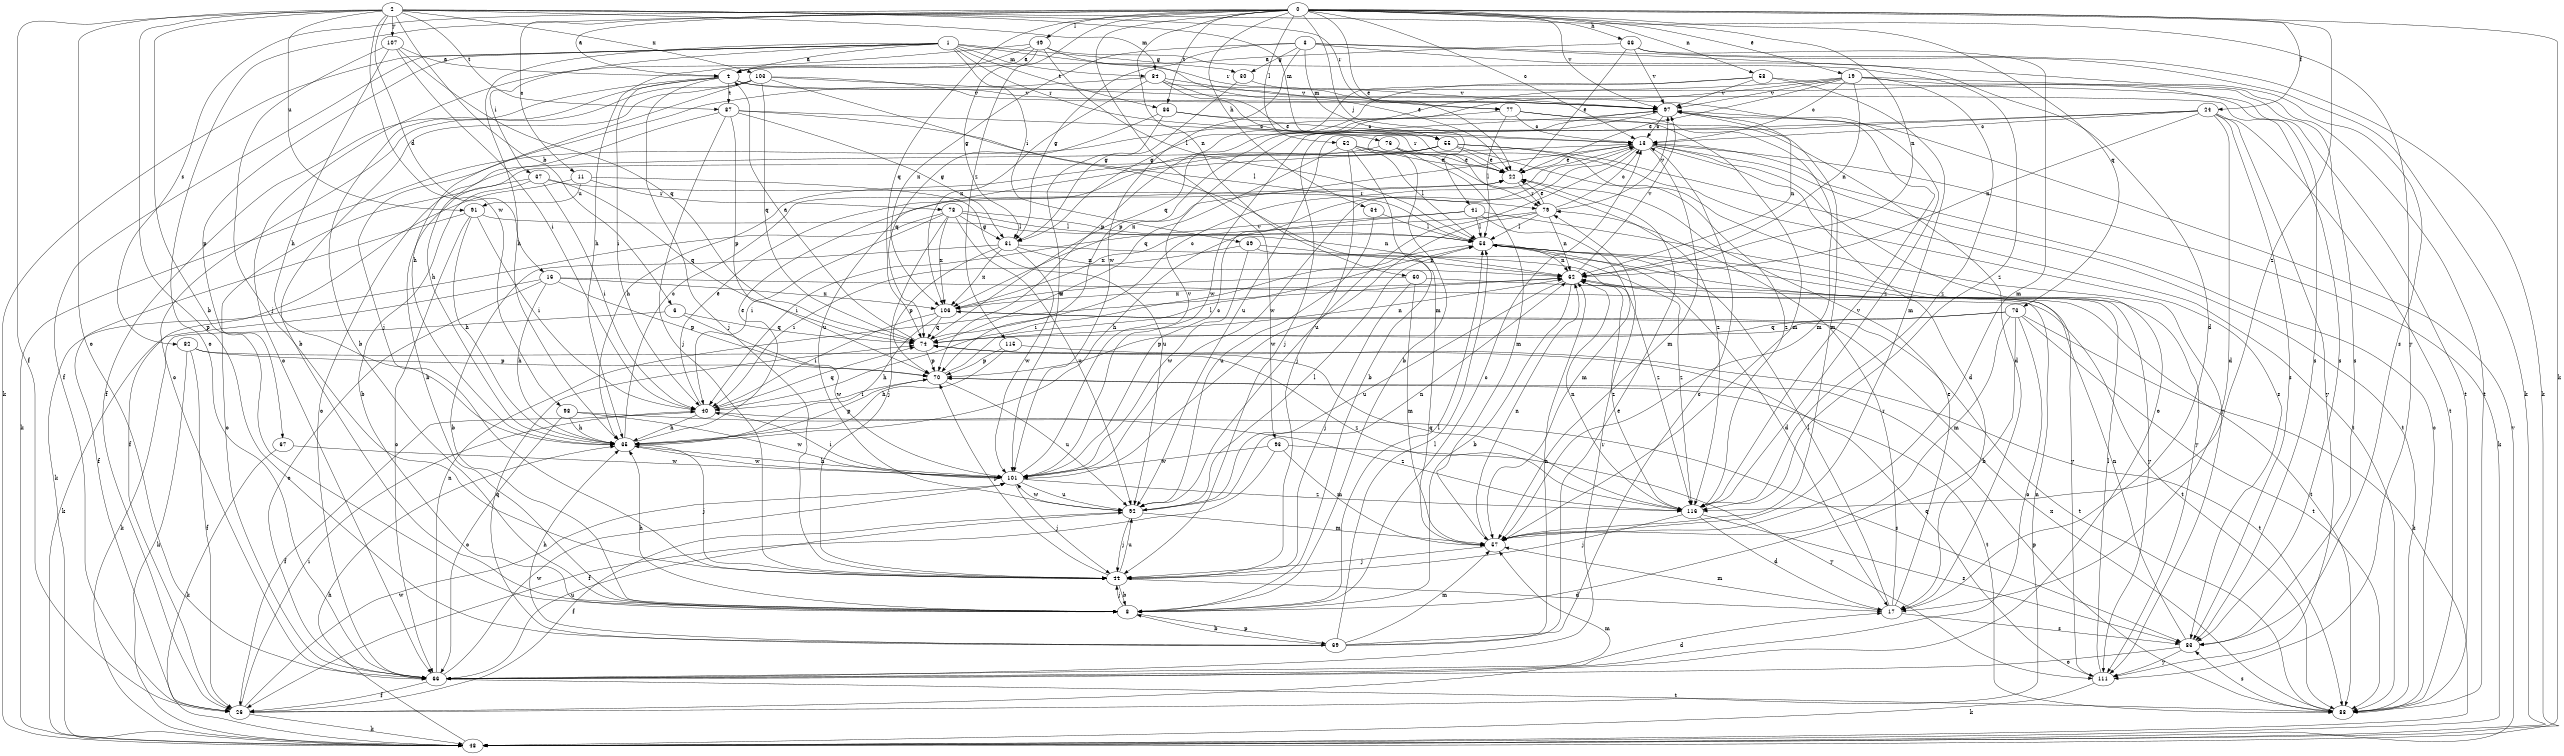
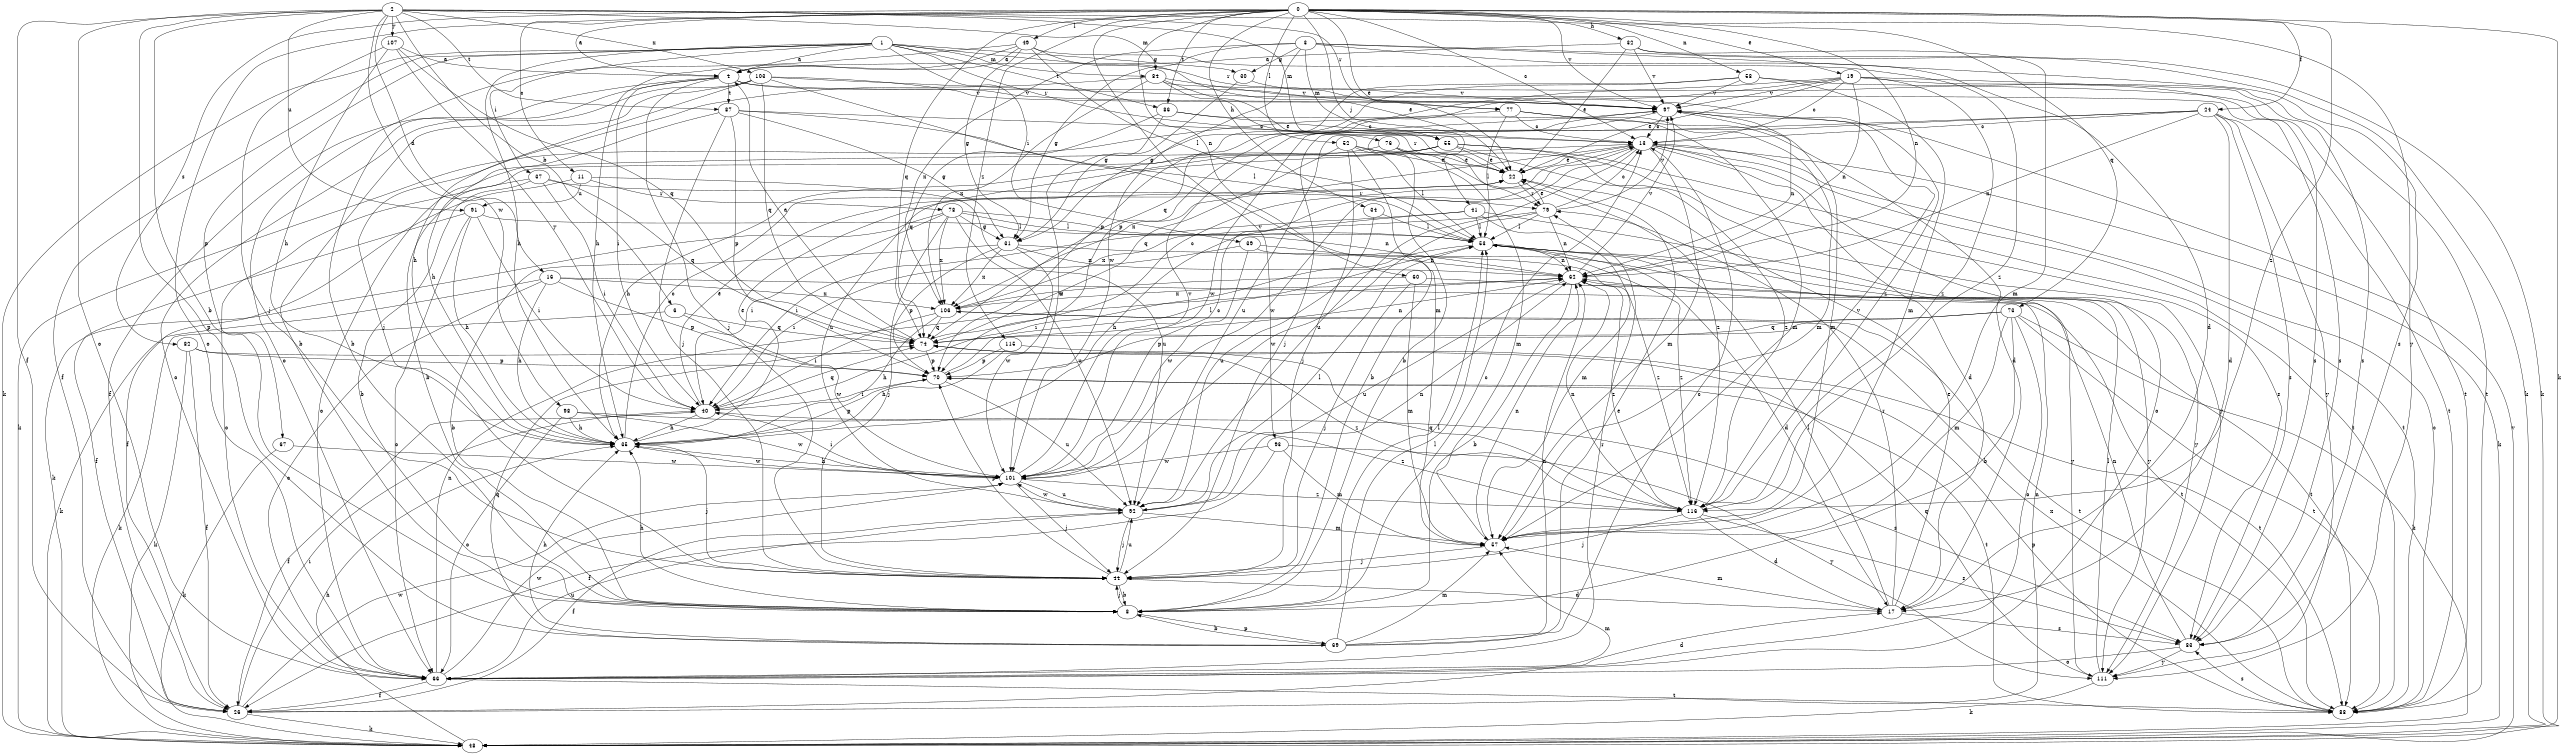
  strict digraph {
    0
    4
    11
    13
    19
    22
    24
-   32 [label=36]
+   32
    34
    41
    48
    49
    52
    58
    60
    62
    66
    73
    74
    82
    86
    93
    97
    115
    116
    26
    8
    87
    83
    40
    44
    91
    78
    92
    17
    101
    106
    57
    88
    70
    79
    111
    53
    35
    31
    1
    30
    37
    39
    n50 [label=84]
    67
    76
    77
    2
    6
    16
    55
    69
    98
    103
    107
    3
    0 -> 4 [label=a]
    0 -> 11 [label=c]
    0 -> 13 [label=c]
    0 -> 19 [label=e]
    0 -> 22 [label=e]
    0 -> 24 [label=f]
    0 -> 32 [label=h]
    0 -> 34 [label=h]
    0 -> 41 [label=j]
    0 -> 48 [label=k]
    0 -> 49 [label=l]
    0 -> 52 [label=l]
    0 -> 58 [label=n]
    0 -> 60 [label=n]
    0 -> 62 [label=n]
    0 -> 66 [label=o]
    0 -> 73 [label=q]
    0 -> 74 [label=q]
    0 -> 82 [label=s]
    0 -> 86 [label=t]
    0 -> 93 [label=v]
    0 -> 97 [label=v]
    0 -> 115 [label=z]
    0 -> 116 [label=z]
    4 -> 97 [label=v]
    4 -> 26 [label=f]
    4 -> 8 [label=b]
    4 -> 87 [label=t]
    4 -> 83 [label=s]
    4 -> 40 [label=i]
    4 -> 44 [label=j]
    11 -> 26 [label=f]
    11 -> 91 [label=u]
    11 -> 78 [label=r]
    11 -> 92 [label=u]
    13 -> 22 [label=e]
    13 -> 48 [label=k]
    13 -> 66 [label=o]
    13 -> 92 [label=u]
    13 -> 17 [label=d]
    13 -> 101 [label=w]
    13 -> 106 [label=x]
    13 -> 57 [label=m]
    13 -> 88 [label=t]
    19 -> 13 [label=c]
    19 -> 22 [label=e]
    19 -> 62 [label=n]
    19 -> 74 [label=q]
    19 -> 97 [label=v]
    19 -> 116 [label=z]
    19 -> 83 [label=s]
    19 -> 88 [label=t]
    19 -> 70 [label=p]
    22 -> 79 [label=r]
    24 -> 13 [label=c]
    24 -> 62 [label=n]
    24 -> 8 [label=b]
    24 -> 83 [label=s]
    24 -> 92 [label=u]
    24 -> 17 [label=d]
    24 -> 88 [label=t]
    24 -> 111 [label=y]
    32 -> 4 [label=a]
    32 -> 22 [label=e]
    32 -> 48 [label=k]
    32 -> 97 [label=v]
    32 -> 57 [label=m]
    34 -> 92 [label=u]
    34 -> 53 [label=l]
    41 -> 40 [label=i]
    41 -> 57 [label=m]
    41 -> 111 [label=y]
    41 -> 53 [label=l]
    41 -> 35 [label=h]
    48 -> 97 [label=v]
    48 -> 35 [label=h]
    49 -> 4 [label=a]
    49 -> 22 [label=e]
    49 -> 66 [label=o]
    49 -> 116 [label=z]
    49 -> 53 [label=l]
    49 -> 35 [label=h]
    49 -> 31 [label=g]
    52 -> 22 [label=e]
    52 -> 74 [label=q]
    52 -> 8 [label=b]
    52 -> 83 [label=s]
    52 -> 44 [label=j]
    52 -> 53 [label=l]
    58 -> 97 [label=v]
    58 -> 57 [label=m]
    58 -> 88 [label=t]
    58 -> 70 [label=p]
    58 -> 31 [label=g]
    60 -> 44 [label=j]
    60 -> 106 [label=x]
    60 -> 57 [label=m]
    60 -> 88 [label=t]
    62 -> 97 [label=v]
    62 -> 116 [label=z]
    62 -> 8 [label=b]
    62 -> 92 [label=u]
    62 -> 106 [label=x]
    66 -> 62 [label=n]
    66 -> 26 [label=f]
    66 -> 92 [label=u]
    66 -> 17 [label=d]
    66 -> 101 [label=w]
    66 -> 88 [label=t]
    66 -> 79 [label=r]
    73 -> 48 [label=k]
    73 -> 66 [label=o]
    73 -> 74 [label=q]
    73 -> 8 [label=b]
    73 -> 57 [label=m]
    73 -> 88 [label=t]
    73 -> 70 [label=p]
    74 -> 4 [label=a]
    74 -> 13 [label=c]
    74 -> 62 [label=n]
    74 -> 70 [label=p]
    82 -> 48 [label=k]
    82 -> 116 [label=z]
    82 -> 26 [label=f]
    82 -> 70 [label=p]
    86 -> 13 [label=c]
    86 -> 74 [label=q]
    86 -> 101 [label=w]
    86 -> 57 [label=m]
    93 -> 26 [label=f]
    93 -> 101 [label=w]
    93 -> 57 [label=m]
    93 -> 111 [label=y]
    97 -> 13 [label=c]
    97 -> 62 [label=n]
    97 -> 44 [label=j]
    97 -> 101 [label=w]
    97 -> 57 [label=m]
    115 -> 88 [label=t]
    115 -> 70 [label=p]
    115 -> 35 [label=h]
    116 -> 62 [label=n]
    116 -> 74 [label=q]
    116 -> 97 [label=v]
    116 -> 83 [label=s]
    116 -> 44 [label=j]
    116 -> 17 [label=d]
    26 -> 48 [label=k]
    26 -> 62 [label=n]
    26 -> 40 [label=i]
    26 -> 101 [label=w]
    26 -> 57 [label=m]
    8 -> 13 [label=c]
    8 -> 44 [label=j]
    8 -> 53 [label=l]
    8 -> 35 [label=h]
    8 -> 69 [label=p]
    87 -> 13 [label=c]
    87 -> 44 [label=j]
    87 -> 70 [label=p]
    87 -> 53 [label=l]
    87 -> 35 [label=h]
    87 -> 31 [label=g]
    83 -> 62 [label=n]
    83 -> 66 [label=o]
    83 -> 111 [label=y]
    40 -> 22 [label=e]
    40 -> 74 [label=q]
    40 -> 26 [label=f]
    40 -> 83 [label=s]
    40 -> 35 [label=h]
    44 -> 8 [label=b]
    44 -> 92 [label=u]
    44 -> 17 [label=d]
    44 -> 70 [label=p]
    91 -> 66 [label=o]
    91 -> 26 [label=f]
    91 -> 40 [label=i]
    91 -> 53 [label=l]
    91 -> 35 [label=h]
    78 -> 48 [label=k]
    78 -> 62 [label=n]
    78 -> 40 [label=i]
    78 -> 44 [label=j]
    78 -> 92 [label=u]
    78 -> 106 [label=x]
    78 -> 53 [label=l]
    78 -> 31 [label=g]
    92 -> 62 [label=n]
    92 -> 26 [label=f]
    92 -> 44 [label=j]
    92 -> 101 [label=w]
    92 -> 57 [label=m]
    92 -> 53 [label=l]
    17 -> 22 [label=e]
    17 -> 83 [label=s]
    17 -> 57 [label=m]
    17 -> 79 [label=r]
    17 -> 53 [label=l]
    101 -> 13 [label=c]
    101 -> 97 [label=v]
    101 -> 116 [label=z]
    101 -> 40 [label=i]
    101 -> 44 [label=j]
    101 -> 92 [label=u]
    101 -> 35 [label=h]
    106 -> 74 [label=q]
    106 -> 40 [label=i]
    106 -> 88 [label=t]
    106 -> 35 [label=h]
    57 -> 62 [label=n]
    57 -> 44 [label=j]
    88 -> 13 [label=c]
    88 -> 83 [label=s]
    88 -> 106 [label=x]
    88 -> 70 [label=p]
    70 -> 40 [label=i]
    70 -> 92 [label=u]
    70 -> 88 [label=t]
    70 -> 53 [label=l]
    79 -> 13 [label=c]
    79 -> 22 [label=e]
    79 -> 62 [label=n]
    79 -> 97 [label=v]
    79 -> 101 [label=w]
    79 -> 106 [label=x]
    79 -> 53 [label=l]
    111 -> 48 [label=k]
    111 -> 74 [label=q]
    111 -> 53 [label=l]
    53 -> 62 [label=n]
    53 -> 116 [label=z]
    53 -> 40 [label=i]
    53 -> 17 [label=d]
    53 -> 111 [label=y]
    35 -> 13 [label=c]
    35 -> 22 [label=e]
    35 -> 44 [label=j]
    35 -> 101 [label=w]
    35 -> 70 [label=p]
    31 -> 62 [label=n]
    31 -> 116 [label=z]
    31 -> 8 [label=b]
    31 -> 101 [label=w]
    31 -> 106 [label=x]
    31 -> 70 [label=p]
    1 -> 4 [label=a]
    1 -> 48 [label=k]
    1 -> 86 [label=t]
    1 -> 26 [label=f]
    1 -> 35 [label=h]
    1 -> 30 [label=g]
    1 -> 37 [label=i]
    1 -> 39 [label=i]
    1 -> n50 [label=m]
    1 -> 67 [label=p]
    1 -> 76 [label=r]
    1 -> 77 [label=r]
    30 -> 97 [label=v]
    30 -> 31 [label=g]
    37 -> 66 [label=o]
    37 -> 74 [label=q]
    37 -> 8 [label=b]
    37 -> 40 [label=i]
    37 -> 79 [label=r]
    39 -> 62 [label=n]
    39 -> 40 [label=i]
    39 -> 101 [label=w]
    39 -> 111 [label=y]
    n50 -> 22 [label=e]
    n50 -> 97 [label=v]
    n50 -> 83 [label=s]
    n50 -> 44 [label=j]
    n50 -> 106 [label=x]
    n50 -> 79 [label=r]
    67 -> 48 [label=k]
    67 -> 101 [label=w]
    76 -> 22 [label=e]
    76 -> 116 [label=z]
    76 -> 57 [label=m]
    76 -> 35 [label=h]
    77 -> 13 [label=c]
    77 -> 48 [label=k]
    77 -> 17 [label=d]
    77 -> 57 [label=m]
    77 -> 53 [label=l]
    2 -> 66 [label=o]
    2 -> 26 [label=f]
    2 -> 8 [label=b]
    2 -> 87 [label=t]
    2 -> 91 [label=u]
    2 -> 111 [label=y]
    2 -> n50 [label=m]
    2 -> 77 [label=r]
    2 -> 6 [label=b]
    2 -> 16 [label=d]
    2 -> 55 [label=m]
    2 -> 69 [label=p]
    2 -> 98 [label=w]
    2 -> 103 [label=x]
    2 -> 107 [label=y]
    6 -> 48 [label=k]
    6 -> 74 [label=q]
    6 -> 101 [label=w]
    16 -> 48 [label=k]
    16 -> 66 [label=o]
    16 -> 106 [label=x]
    16 -> 88 [label=t]
    16 -> 70 [label=p]
    16 -> 35 [label=h]
    55 -> 22 [label=e]
    55 -> 66 [label=o]
    55 -> 116 [label=z]
    55 -> 8 [label=b]
    55 -> 92 [label=u]
    55 -> 88 [label=t]
    55 -> 111 [label=y]
    69 -> 13 [label=c]
    69 -> 22 [label=e]
    69 -> 62 [label=n]
    69 -> 74 [label=q]
    69 -> 8 [label=b]
    69 -> 57 [label=m]
    69 -> 53 [label=l]
    69 -> 35 [label=h]
    98 -> 66 [label=o]
    98 -> 116 [label=z]
    98 -> 101 [label=w]
    98 -> 35 [label=h]
    103 -> 66 [label=o]
    103 -> 74 [label=q]
    103 -> 97 [label=v]
    103 -> 116 [label=z]
    103 -> 8 [label=b]
    103 -> 57 [label=m]
    103 -> 35 [label=h]
    107 -> 4 [label=a]
    107 -> 74 [label=q]
-   107 -> 40 [label=i]
+   107 -> 40 [label=y]
    107 -> 44 [label=j]
    107 -> 35 [label=h]
    3 -> 48 [label=k]
    3 -> 83 [label=s]
    3 -> 17 [label=d]
    3 -> 101 [label=w]
    3 -> 106 [label=x]
    3 -> 31 [label=g]
    3 -> 30 [label=g]
    3 -> 55 [label=m]
  }
